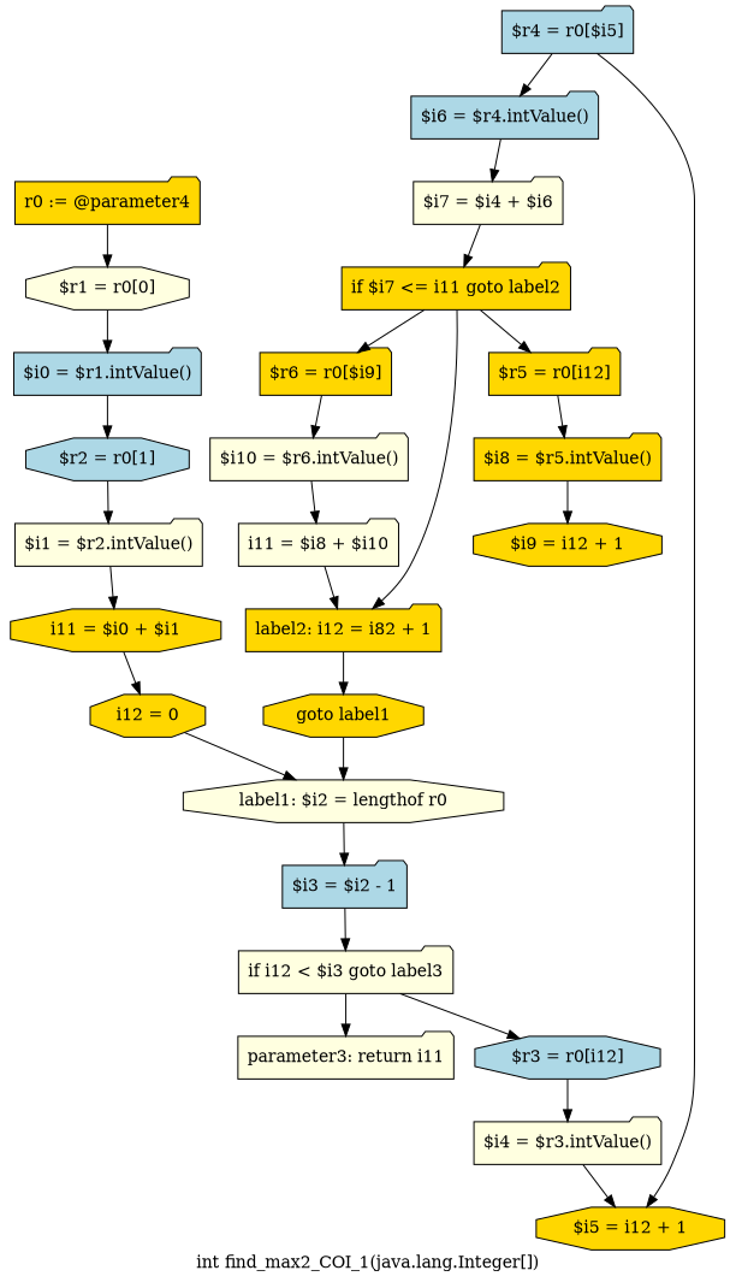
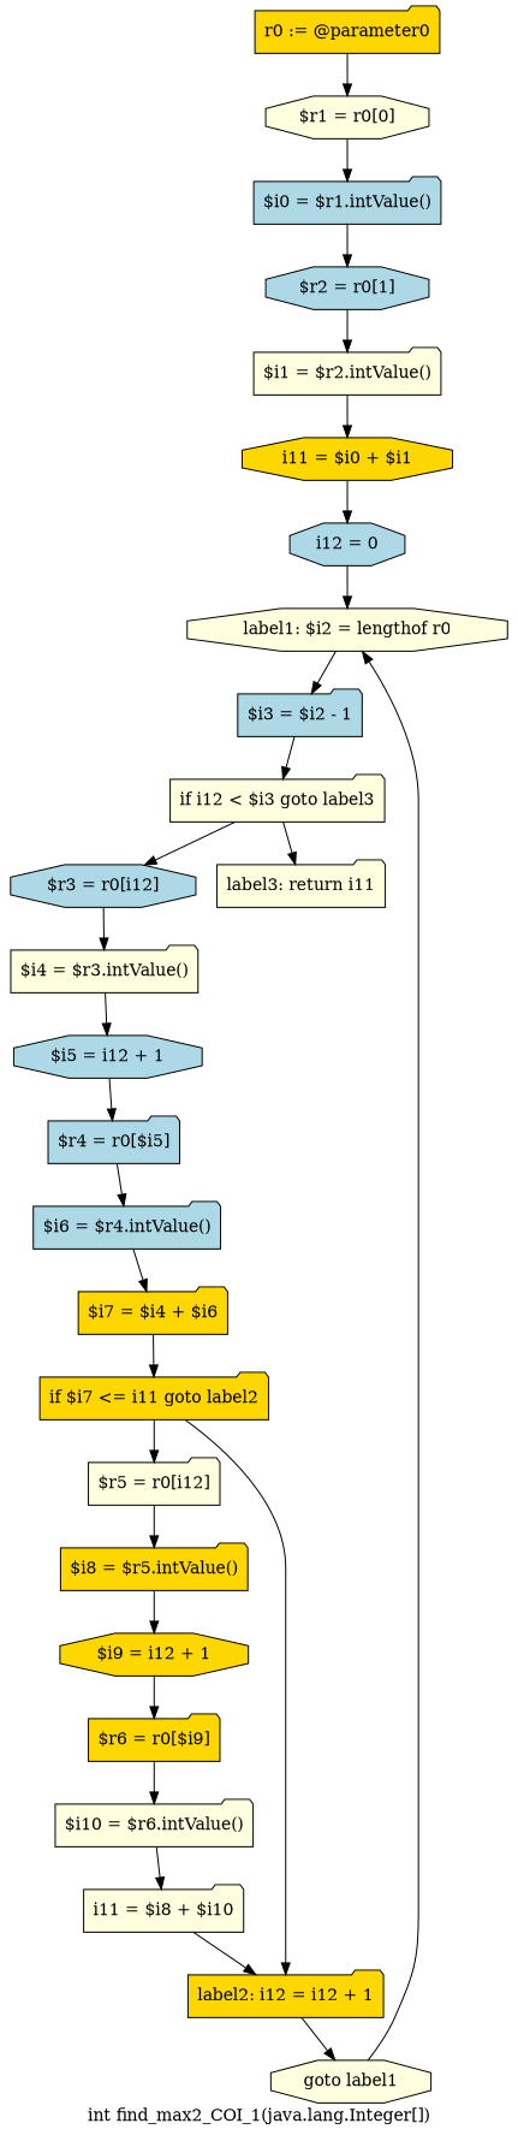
  digraph {
    label="int find_max2_COI_1(java.lang.Integer[])"
    node [fillcolor=gold shape=folder style=filled]
-   n1 [label="r0 := @parameter4"]
+   n1 [label="r0 := @parameter0"]
    n2 [fillcolor=lightyellow label="$r1 = r0[0]" shape=octagon]
    n3 [fillcolor=lightblue label="$i0 = $r1.intValue()"]
    n4 [fillcolor=lightblue label="$r2 = r0[1]" shape=octagon]
    n5 [fillcolor=lightyellow label="$i1 = $r2.intValue()"]
    n6 [label="i11 = $i0 + $i1" shape=octagon]
-   n7 [label="i12 = 0" shape=octagon]
+   n7 [fillcolor=lightblue label="i12 = 0" shape=octagon]
    n8 [fillcolor=lightyellow label="label1: $i2 = lengthof r0" shape=octagon]
    n9 [fillcolor=lightblue label="$i3 = $i2 - 1"]
    n10 [fillcolor=lightyellow label="if i12 < $i3 goto label3"]
    n11 [fillcolor=lightblue label="$r3 = r0[i12]" shape=octagon]
-   n12 [fillcolor=lightyellow label="parameter3: return i11"]
+   n12 [fillcolor=lightyellow label="label3: return i11"]
    n13 [fillcolor=lightyellow label="$i4 = $r3.intValue()"]
-   n14 [label="$i5 = i12 + 1" shape=octagon]
+   n14 [fillcolor=lightblue label="$i5 = i12 + 1" shape=octagon]
    n15 [fillcolor=lightblue label="$r4 = r0[$i5]"]
    n16 [fillcolor=lightblue label="$i6 = $r4.intValue()"]
-   n17 [fillcolor=lightyellow label="$i7 = $i4 + $i6"]
+   n17 [label="$i7 = $i4 + $i6"]
    n18 [label="if $i7 <= i11 goto label2"]
-   n19 [label="$r5 = r0[i12]"]
-   n20 [label="label2: i12 = i82 + 1"]
+   n19 [fillcolor=lightyellow label="$r5 = r0[i12]"]
+   n20 [label="label2: i12 = i12 + 1"]
    n21 [label="$i8 = $r5.intValue()"]
-   n22 [label="goto label1" shape=octagon]
+   n22 [fillcolor=lightyellow label="goto label1" shape=octagon]
    n23 [label="$i9 = i12 + 1" shape=octagon]
    n24 [label="$r6 = r0[$i9]"]
    n25 [fillcolor=lightyellow label="$i10 = $r6.intValue()"]
    n26 [fillcolor=lightyellow label="i11 = $i8 + $i10"]
    n1 -> n2
    n2 -> n3
    n3 -> n4
    n4 -> n5
    n5 -> n6
    n6 -> n7
    n7 -> n8
    n8 -> n9
    n9 -> n10
    n10 -> n11
    n10 -> n12
    n11 -> n13
    n13 -> n14
-   n15 -> n14
+   n14 -> n15
    n15 -> n16
    n16 -> n17
    n17 -> n18
    n18 -> n19
    n18 -> n20
    n19 -> n21
    n20 -> n22
    n21 -> n23
    n22 -> n8
-   n18 -> n24
+   n23 -> n24
    n24 -> n25
    n25 -> n26
    n26 -> n20
  }
